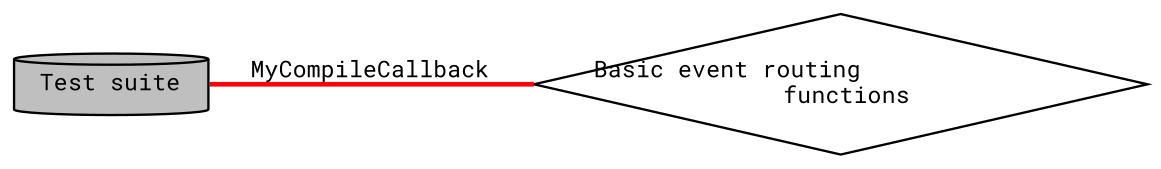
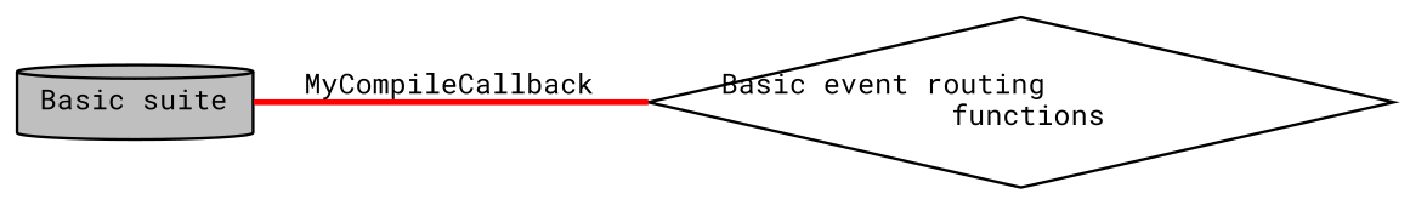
  digraph {
    rankdir=LR
    fontname="Roboto Mono"
    node [color=black fontname="Roboto Mono" fontsize=10 style=filled]
-   n1 [fillcolor=grey75 fontcolor=black height=0.2 label="Test suite" shape=cylinder width=0.4]
+   n1 [fillcolor=grey75 fontcolor=black height=0.2 label="Basic suite" shape=cylinder width=0.4]
    n2 [fillcolor=white height=0.2 label="Basic event routing\l functions" shape=diamond width=0.4]
    n1 -> n2 [color=red dir=none fontname="Roboto Mono" fontsize=10 label=MyCompileCallback labelfontname=Sans labelfontsize=10 shape=plaintext style=bold]
  }
